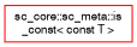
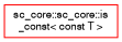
  digraph {
    rankdir=TB
-   n1 [color=red fillcolor=white fontname=FreeSans fontsize=10 height=0.2 label="sc_core::sc_meta::is\l_const\< const T \>" shape=record style=filled width=0.4]
+   n1 [color=red fillcolor=white fontname=FreeSans fontsize=10 height=0.2 label="sc_core::sc_core::is\l_const\< const T \>" shape=record style=filled width=0.4]
  }
